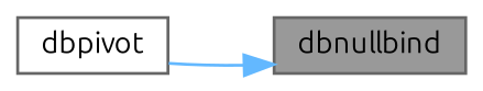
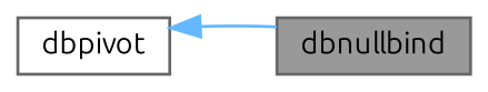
  digraph {
    rankdir=RL
    fontname=Ubuntu
    node [fontname=Ubuntu fontsize=10 shape=box style=filled]
    n1 [color=gray40 fillcolor=grey60 fontcolor=black height=0.2 label=dbnullbind width=0.4]
    n2 [color=grey40 fillcolor=white height=0.2 label=dbpivot width=0.4]
-   n1 -> n2 [color=steelblue1 dir=back fontname=Ubuntu fontsize=10 labelfontname=Helvetica labelfontsize=10 style=solid]
+   n2 -> n1 [color=steelblue1 dir=back fontname=Ubuntu fontsize=10 labelfontname=Helvetica labelfontsize=10 style=solid]
  }
